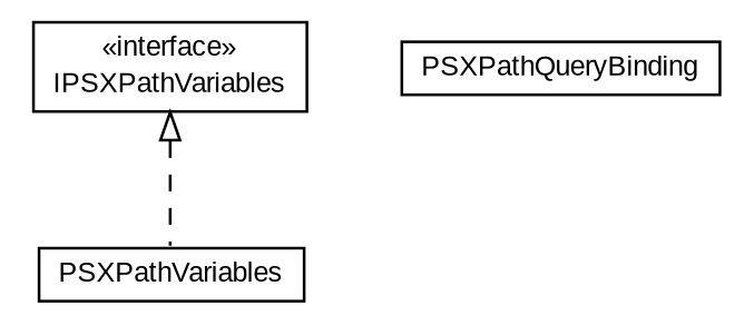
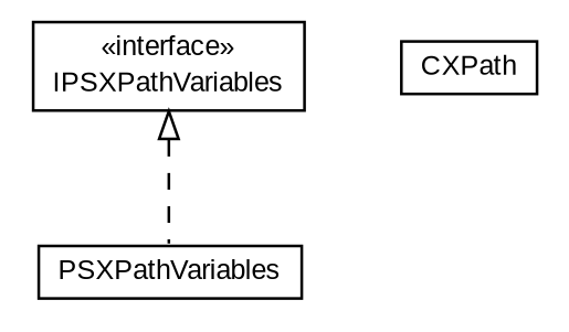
  digraph {
    nodesep=0.25
    ranksep=0.5
    node [fontcolor=black fontname=arial fontsize=10.0 shape=plaintext]
    n1 [label=<<table title="com.helger.schematron.pure.binding.xpath.PSXPathVariables" border="0" cellborder="1" cellspacing="0" cellpadding="2" port="p" href="./PSXPathVariables.html"> 		<tr><td><table border="0" cellspacing="0" cellpadding="1"> <tr><td align="center" balign="center"> PSXPathVariables </td></tr> 		</table></td></tr> 		</table>>]
-   n2 [label=<<table title="com.helger.schematron.pure.binding.xpath.PSXPathQueryBinding" border="0" cellborder="1" cellspacing="0" cellpadding="2" port="p" href="./PSXPathQueryBinding.html"> 		<tr><td><table border="0" cellspacing="0" cellpadding="1"> <tr><td align="center" balign="center"> PSXPathQueryBinding </td></tr> 		</table></td></tr> 		</table>>]
    n3 [label=<<table title="com.helger.schematron.pure.binding.xpath.IPSXPathVariables" border="0" cellborder="1" cellspacing="0" cellpadding="2" port="p" href="./IPSXPathVariables.html"> 		<tr><td><table border="0" cellspacing="0" cellpadding="1"> <tr><td align="center" balign="center"> &#171;interface&#187; </td></tr> <tr><td align="center" balign="center"> IPSXPathVariables </td></tr> 		</table></td></tr> 		</table>>]
+   n4 [label=<<table title="com.helger.schematron.pure.binding.xpath.CXPath" border="0" cellborder="1" cellspacing="0" cellpadding="2" port="p" href="./CXPath.html"> 		<tr><td><table border="0" cellspacing="0" cellpadding="1"> <tr><td align="center" balign="center"> CXPath </td></tr> 		</table></td></tr> 		</table>>]
    n3 -> n1 [arrowtail=empty dir=back fontname=arial fontsize=10 headport=p labelfontname=arial labelfontsize=10 style=dashed tailport=p]
  }
